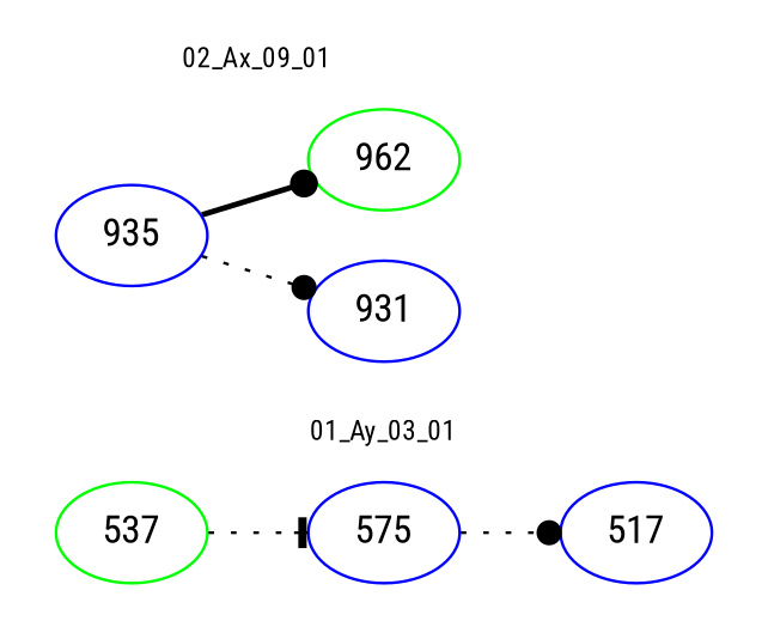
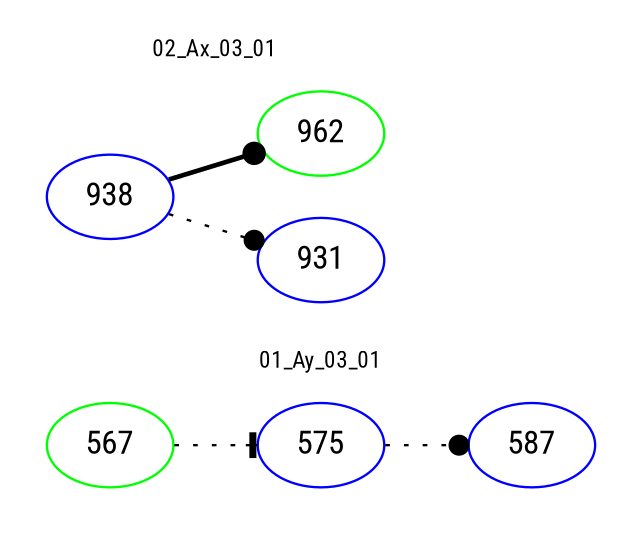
  digraph {
    fontname="Roboto Condensed"
    rankdir=LR
    node [color=blue fontname="Roboto Condensed"]
    edge [arrowhead=dot color=black fontname="Roboto Condensed" style=dotted]
    n1 [label=575]
-   n2 [color=green label=537]
-   n3 [label=517]
-   n4 [label=935]
+   n2 [color=green label=567]
+   n3 [label=587]
+   n4 [label=938]
    n5 [label=931]
    n6 [color=green label=962]
    subgraph cluster_1 {
      color=white
      fontsize=10
      label="01_Ay_03_01"
      n1
      n2
      n3
    }
    subgraph cluster_2 {
      color=white
      fontsize=10
-     label="02_Ax_09_01"
+     label="02_Ax_03_01"
      n4
      n5
      n6
    }
    n1 -> n3
    n2 -> n1 [arrowhead=tee]
    n4 -> n5
    n4 -> n6 [style=bold]
  }
